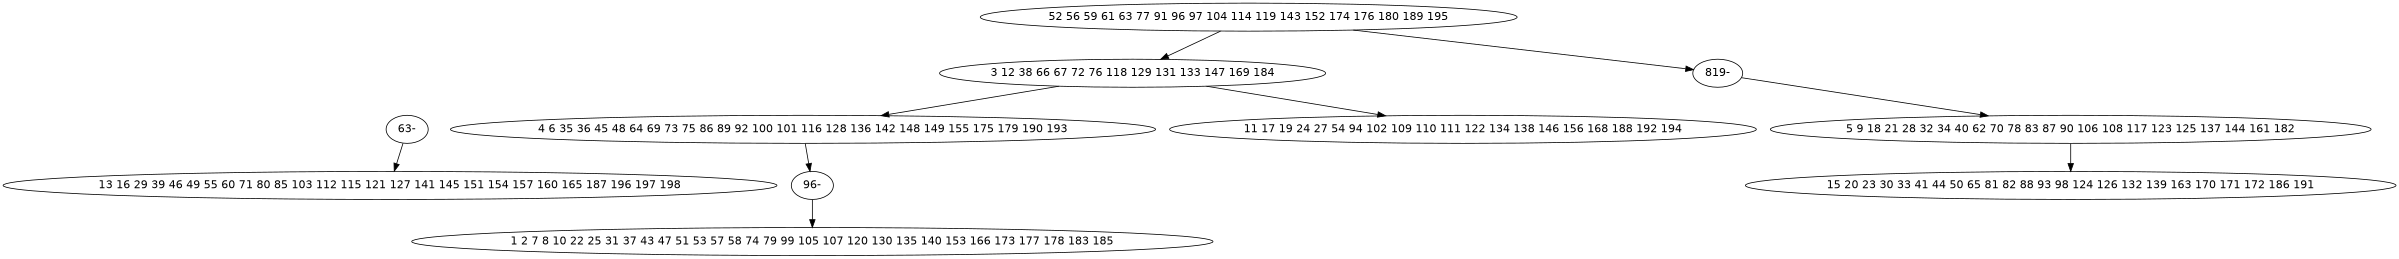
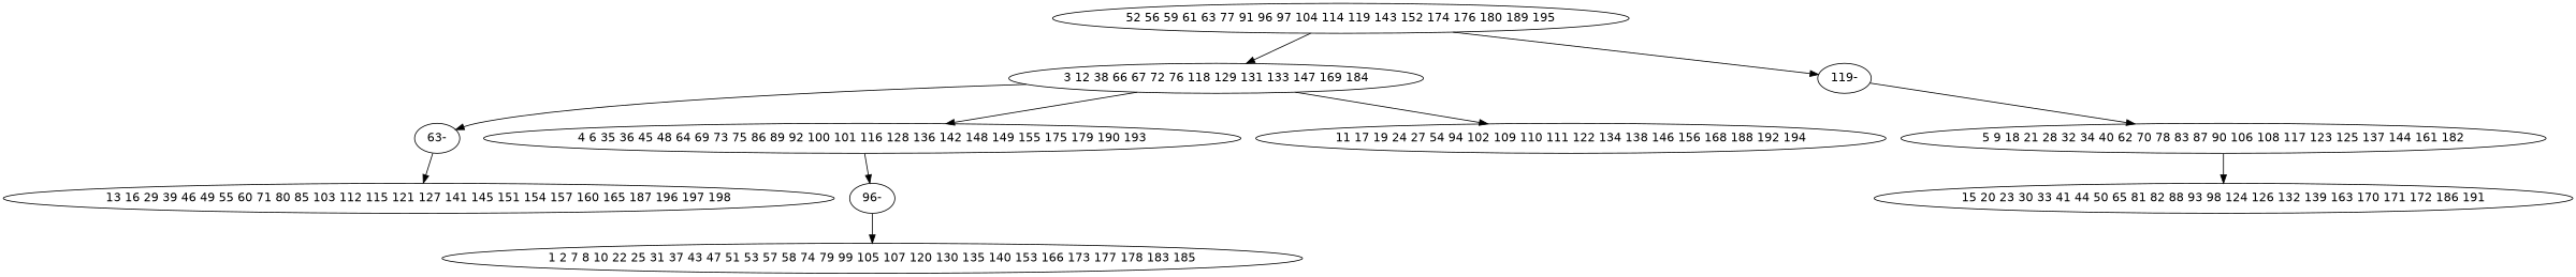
  digraph {
    fontname="DejaVu Sans"
    node [fontname="DejaVu Sans"]
    edge [fontname="DejaVu Sans"]
    n1 [label="52 56 59 61 63 77 91 96 97 104 114 119 143 152 174 176 180 189 195"]
    n2 [label="3 12 38 66 67 72 76 118 129 131 133 147 169 184"]
-   n3 [label="819-"]
+   n3 [label="119-"]
    n4 [label="63-"]
    n5 [label="4 6 35 36 45 48 64 69 73 75 86 89 92 100 101 116 128 136 142 148 149 155 175 179 190 193"]
    n6 [label="11 17 19 24 27 54 94 102 109 110 111 122 134 138 146 156 168 188 192 194"]
    n7 [label="5 9 18 21 28 32 34 40 62 70 78 83 87 90 106 108 117 123 125 137 144 161 182"]
    n8 [label="13 16 29 39 46 49 55 60 71 80 85 103 112 115 121 127 141 145 151 154 157 160 165 187 196 197 198"]
    n9 [label="96-"]
    n10 [label="15 20 23 30 33 41 44 50 65 81 82 88 93 98 124 126 132 139 163 170 171 172 186 191"]
    n11 [label="1 2 7 8 10 22 25 31 37 43 47 51 53 57 58 74 79 99 105 107 120 130 135 140 153 166 173 177 178 183 185"]
    n1 -> n2
    n1 -> n3
+   n2 -> n4
    n2 -> n5
    n2 -> n6
    n3 -> n7
    n4 -> n8
    n5 -> n9
    n7 -> n10
    n9 -> n11
  }
